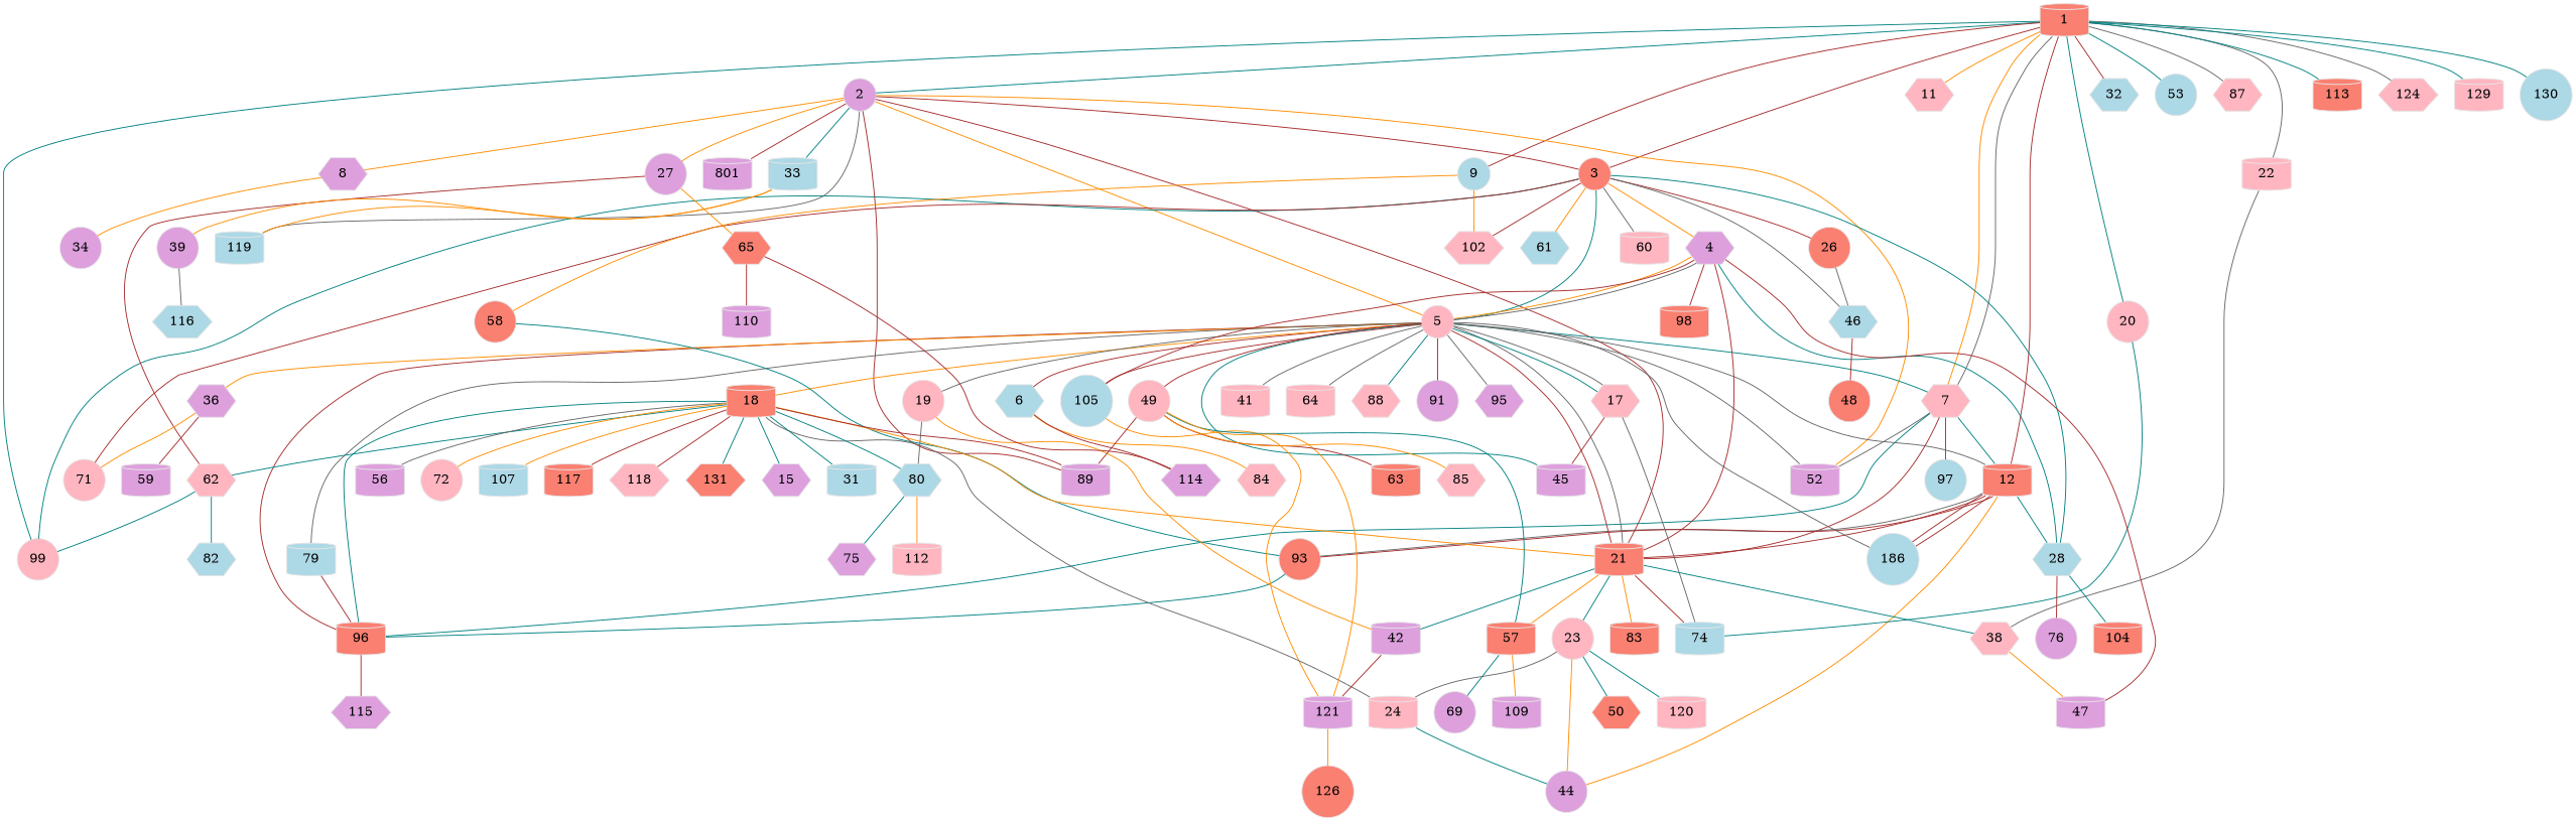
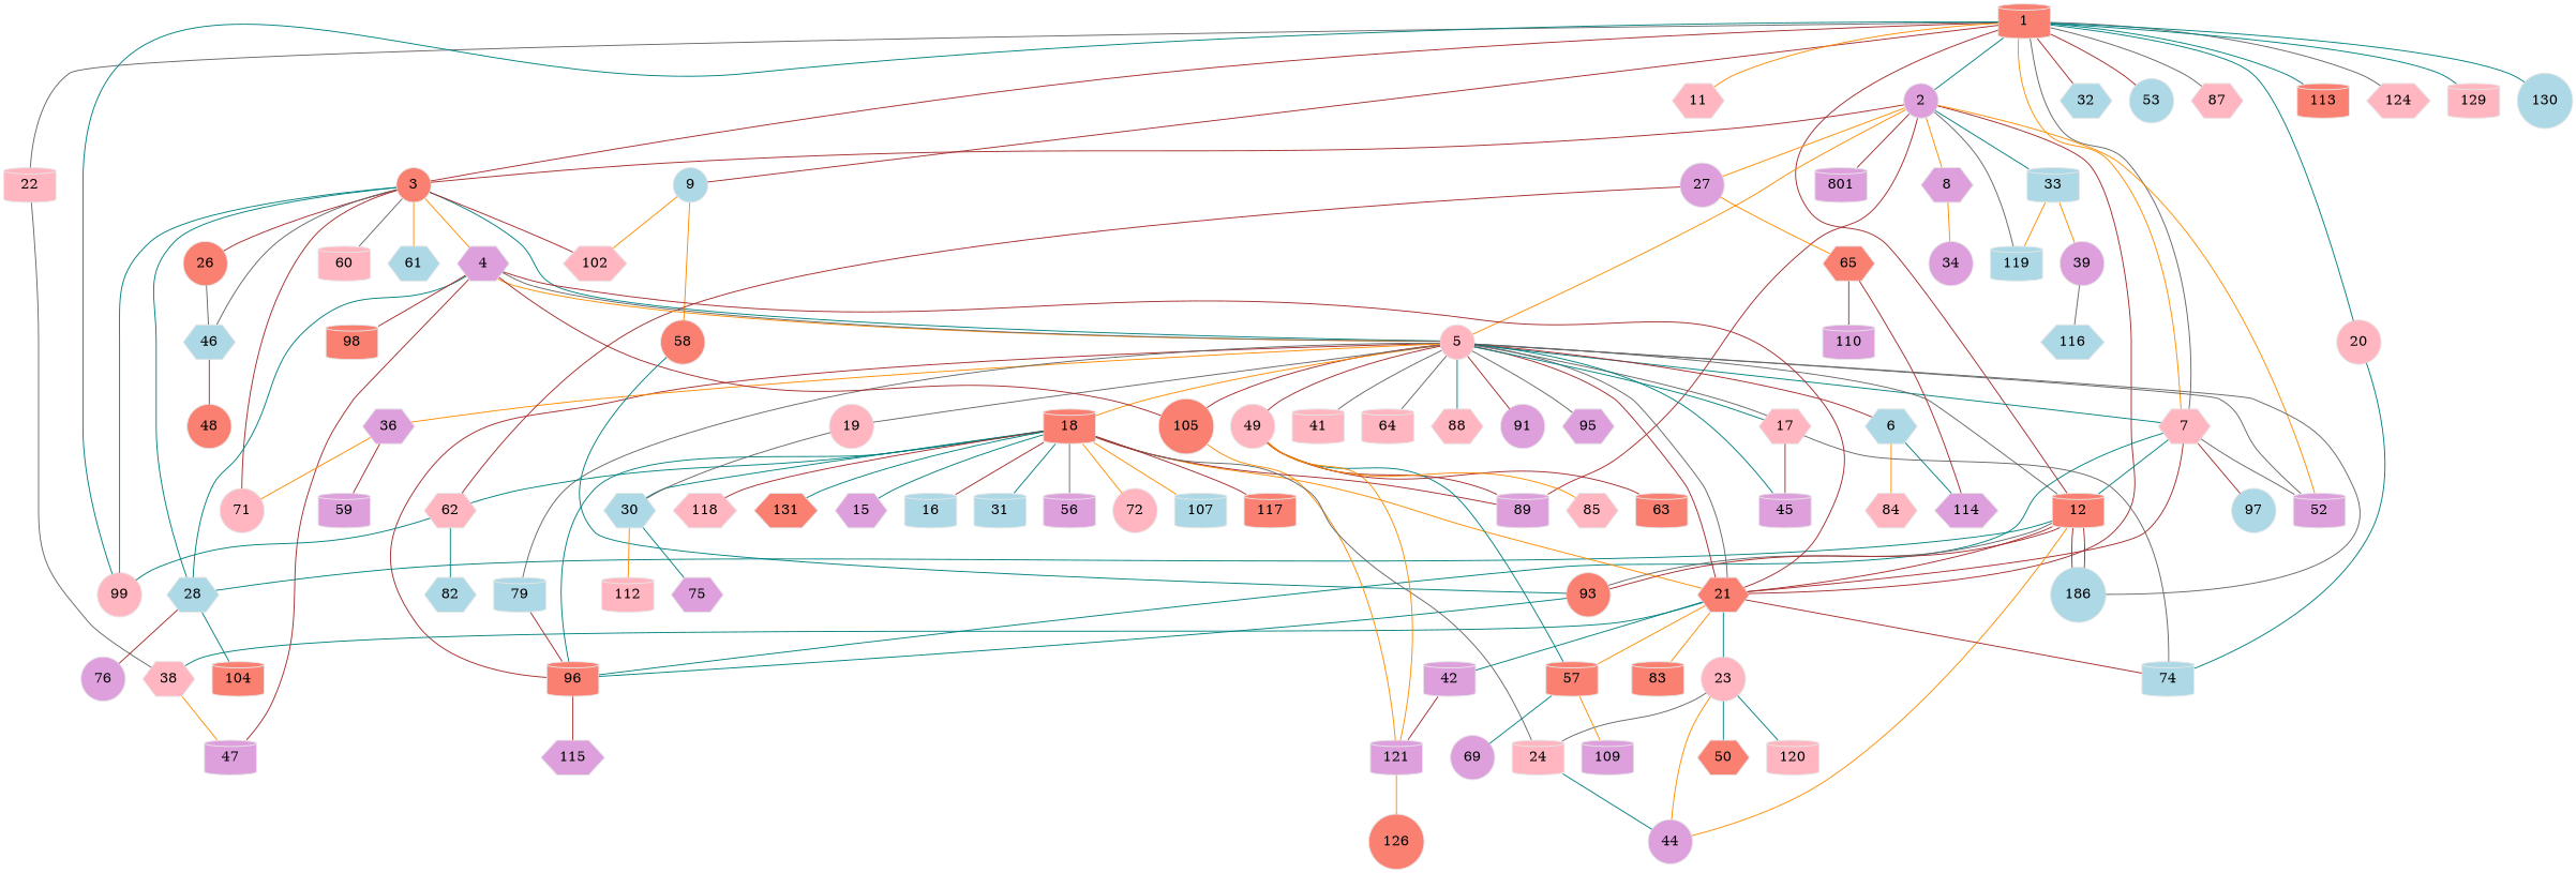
  graph {
    node [color=gray90 fillcolor=lightpink shape=cylinder style=filled]
    edge [color=brown]
    1 [fillcolor=salmon super="+35"]
    2 [fillcolor=plum shape=circle super="+10"]
    3 [fillcolor=salmon shape=circle super="+78"]
    7 [shape=hexagon super="+40"]
    9 [fillcolor=lightblue shape=circle super="+123"]
    11 [shape=hexagon]
    12 [fillcolor=salmon super="+14"]
    20 [shape=circle]
    22 [super="+70"]
    32 [fillcolor=lightblue shape=hexagon]
    53 [fillcolor=lightblue shape=circle]
    87 [shape=hexagon]
    99 [shape=circle]
    113 [fillcolor=salmon]
    124 [shape=hexagon]
    129
    130 [fillcolor=lightblue shape=circle]
    5 [shape=circle super="+29"]
    8 [fillcolor=plum shape=hexagon super="+125"]
-   21 [fillcolor=salmon super="+54"]
+   21 [fillcolor=salmon shape=hexagon super="+54"]
    27 [fillcolor=plum shape=circle super="+103"]
    33 [fillcolor=lightblue super="+77"]
    52 [fillcolor=plum]
    89 [fillcolor=plum]
    n25 [fillcolor=plum label=801]
    119 [fillcolor=lightblue]
    4 [fillcolor=plum shape=hexagon super="+18"]
    26 [fillcolor=salmon shape=circle super="+66"]
    28 [fillcolor=lightblue shape=hexagon super="+111"]
    46 [fillcolor=lightblue shape=hexagon]
    60
    61 [fillcolor=lightblue shape=hexagon]
    71 [shape=circle]
    102 [shape=hexagon]
    96 [fillcolor=salmon super="+127"]
    97 [fillcolor=lightblue shape=circle]
    58 [fillcolor=salmon shape=circle]
    n38 [fillcolor=lightblue label=186 shape=circle super="+128"]
    44 [fillcolor=plum shape=circle]
    93 [fillcolor=salmon shape=circle]
    74 [fillcolor=lightblue super="+122"]
    38 [shape=hexagon super="+43"]
-   105 [fillcolor=lightblue shape=circle]
+   105 [fillcolor=salmon shape=circle]
    6 [fillcolor=lightblue shape=hexagon super="+51"]
    n45 [fillcolor=salmon label=18 super="+25"]
    17 [shape=hexagon super="+63"]
    19 [shape=circle super="+94"]
    36 [fillcolor=plum shape=hexagon]
    41
    45 [fillcolor=plum]
    49 [shape=circle super="+81"]
    64
    79 [fillcolor=lightblue]
    88 [shape=hexagon]
    91 [fillcolor=plum shape=circle]
    95 [fillcolor=plum shape=hexagon]
    34 [fillcolor=plum shape=circle]
    42 [fillcolor=plum super="+55"]
    23 [shape=circle super="+100"]
    57 [fillcolor=salmon]
    83 [fillcolor=salmon]
    62 [shape=hexagon]
    65 [fillcolor=salmon shape=hexagon]
    39 [fillcolor=plum shape=circle]
    47 [fillcolor=plum super="+108"]
    98 [fillcolor=salmon]
    76 [fillcolor=plum shape=circle]
    104 [fillcolor=salmon]
    48 [fillcolor=salmon shape=circle]
    121 [fillcolor=plum]
    84 [shape=hexagon]
    114 [fillcolor=plum shape=hexagon]
    15 [fillcolor=plum shape=hexagon]
+   16 [fillcolor=lightblue]
    24 [super="+80"]
-   30 [fillcolor=lightblue shape=hexagon super="+37" label=80]
+   30 [fillcolor=lightblue shape=hexagon super="+37"]
    31 [fillcolor=lightblue]
    56 [fillcolor=plum]
    72 [shape=circle super="+86"]
    107 [fillcolor=lightblue]
    117 [fillcolor=salmon]
    118 [shape=hexagon]
    131 [fillcolor=salmon shape=hexagon]
    59 [fillcolor=plum super="+90"]
    n85 [fillcolor=salmon label=63]
    85 [shape=hexagon]
    50 [fillcolor=salmon shape=hexagon]
    115 [fillcolor=plum shape=hexagon]
    75 [fillcolor=plum shape=hexagon]
    112
    82 [fillcolor=lightblue shape=hexagon]
    120
    69 [fillcolor=plum shape=circle]
    109 [fillcolor=plum]
    110 [fillcolor=plum]
    116 [fillcolor=lightblue shape=hexagon]
    126 [fillcolor=salmon shape=circle]
    1 -- 2 [color=teal]
    1 -- 3
    1 -- 7 [color=darkorange]
    1 -- 7 [color=gray40]
    1 -- 9
    1 -- 11 [color=darkorange]
    1 -- 12
    1 -- 20 [color=teal]
    1 -- 22 [color=gray40]
    1 -- 32
-   1 -- 53 [color=teal]
+   1 -- 53
    1 -- 87 [color=gray40]
    1 -- 99 [color=teal]
    1 -- 113 [color=teal]
    1 -- 124 [color=gray40]
    1 -- 129 [color=teal]
    1 -- 130 [color=teal]
    2 -- 3
    2 -- 5 [color=darkorange]
    2 -- 8 [color=darkorange]
    2 -- 21
    2 -- 27 [color=darkorange weight=2]
    2 -- 33 [color=teal]
    2 -- 52 [color=darkorange]
    2 -- 89
    2 -- n25
    2 -- 119 [color=gray40]
    3 -- 99 [color=teal]
    3 -- 5 [color=teal weight=2]
    3 -- 4 [color=darkorange]
    3 -- 26
    3 -- 28 [color=teal]
    3 -- 46 [color=gray40]
    3 -- 60 [color=gray40]
    3 -- 61 [color=darkorange]
    3 -- 71
    3 -- 102
    7 -- 12 [color=teal]
    7 -- 21
    7 -- 52 [color=gray40]
    7 -- 96 [color=teal]
    7 -- 97
    9 -- 102 [color=darkorange]
    9 -- 58 [color=darkorange]
    12 -- 21 [weight=2]
    12 -- 28 [color=teal]
    12 -- n38
    12 -- n38
    12 -- 44 [color=darkorange]
    12 -- 93 [color=gray40]
    12 -- 93
    20 -- 74 [color=teal]
    22 -- 38 [color=gray40]
    5 -- 7 [color=teal]
    5 -- 12 [color=gray40]
    5 -- 21
    5 -- 21 [color=gray40]
    5 -- 52 [color=gray40]
    5 -- 96
    5 -- n38 [color=gray40]
    5 -- 105
    5 -- 6 [weight=2]
    5 -- n45 [color=darkorange]
    5 -- 17 [color=teal]
    5 -- 17 [color=gray40]
    5 -- 19 [color=gray40]
    5 -- 36 [color=darkorange]
    5 -- 41 [color=gray40]
    5 -- 45 [color=teal]
    5 -- 49
    5 -- 64 [color=gray40]
    5 -- 79 [color=gray40]
    5 -- 88 [color=teal]
    5 -- 91
    5 -- 95 [color=gray40]
    8 -- 34 [color=darkorange]
    21 -- 74
    21 -- 38 [color=teal]
    21 -- 42 [color=teal]
    21 -- 23 [color=teal]
    21 -- 57 [color=darkorange]
    21 -- 83 [color=darkorange]
    27 -- 62
    27 -- 65 [color=darkorange]
    33 -- 119 [color=darkorange]
    33 -- 39 [color=darkorange]
    4 -- 5 [color=darkorange weight=2]
    4 -- 5 [color=gray40]
    4 -- 21
    4 -- 28 [color=teal]
    4 -- 105
    4 -- 47
    4 -- 98
    26 -- 46 [color=gray40]
    28 -- 76
    28 -- 104 [color=teal]
    46 -- 48
    96 -- 115
    58 -- 93 [color=teal]
    93 -- 96 [color=teal]
    38 -- 47 [color=darkorange]
    105 -- 121 [color=darkorange]
    6 -- 84 [color=darkorange]
-   6 -- 114
+   6 -- 114 [color=teal]
    n45 -- 21 [color=darkorange]
    n45 -- 89
    n45 -- 96 [color=teal]
    n45 -- 62 [color=teal]
    n45 -- 15 [color=teal]
+   n45 -- 16
    n45 -- 24 [color=gray40 weight=2]
    n45 -- 30 [color=teal]
    n45 -- 31 [color=teal]
    n45 -- 56 [color=gray40]
    n45 -- 72 [color=darkorange]
    n45 -- 107 [color=darkorange]
    n45 -- 117
    n45 -- 118
    n45 -- 131 [color=teal]
    17 -- 74 [color=gray40]
    17 -- 45
-   19 -- 42 [color=darkorange]
    19 -- 30 [color=gray40]
    36 -- 71 [color=darkorange]
    36 -- 59
    49 -- 89
    49 -- 57 [color=teal]
    49 -- 121 [color=darkorange]
    49 -- n85
    49 -- 85 [color=darkorange]
    79 -- 96
    42 -- 121
    23 -- 44 [color=darkorange]
    23 -- 24 [color=gray40]
    23 -- 50 [color=teal]
    23 -- 120 [color=teal]
    57 -- 69 [color=teal]
    57 -- 109 [color=darkorange]
    62 -- 99 [color=teal]
    62 -- 82 [color=teal]
    65 -- 114
    65 -- 110
    39 -- 116 [color=gray40]
    121 -- 126 [color=darkorange]
    24 -- 44 [color=teal]
    30 -- 75 [color=teal]
    30 -- 112 [color=darkorange]
  }
